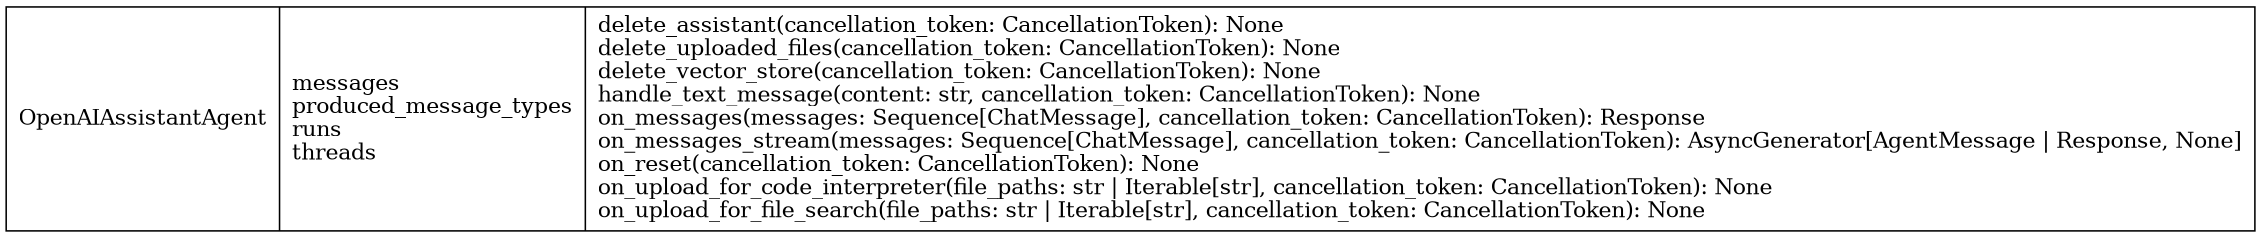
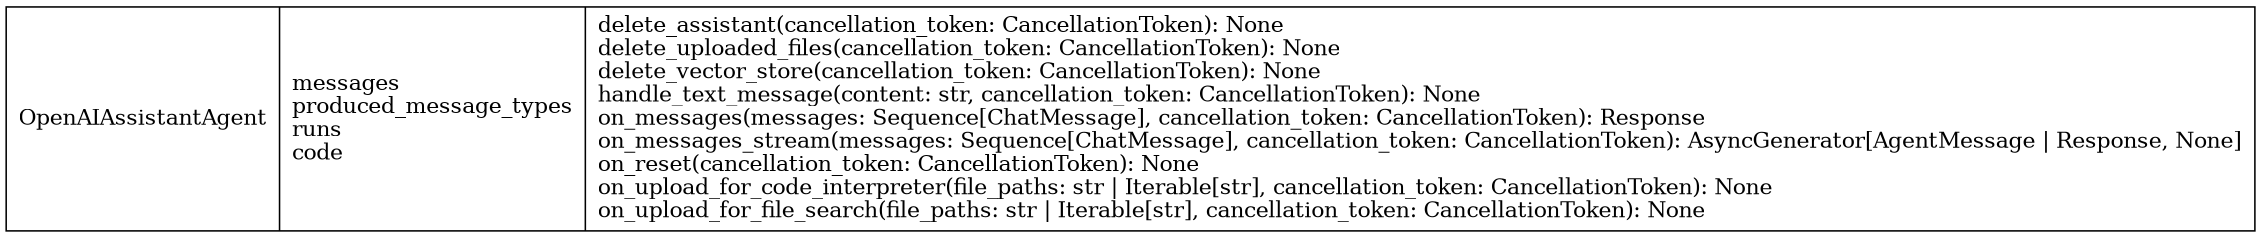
  digraph {
    rankdir=LR
-   n1 [color=black fontcolor=black label=<{OpenAIAssistantAgent|messages<br ALIGN="LEFT"/>produced_message_types<br ALIGN="LEFT"/>runs<br ALIGN="LEFT"/>threads<br ALIGN="LEFT"/>|delete_assistant(cancellation_token: CancellationToken): None<br ALIGN="LEFT"/>delete_uploaded_files(cancellation_token: CancellationToken): None<br ALIGN="LEFT"/>delete_vector_store(cancellation_token: CancellationToken): None<br ALIGN="LEFT"/>handle_text_message(content: str, cancellation_token: CancellationToken): None<br ALIGN="LEFT"/>on_messages(messages: Sequence[ChatMessage], cancellation_token: CancellationToken): Response<br ALIGN="LEFT"/>on_messages_stream(messages: Sequence[ChatMessage], cancellation_token: CancellationToken): AsyncGenerator[AgentMessage \| Response, None]<br ALIGN="LEFT"/>on_reset(cancellation_token: CancellationToken): None<br ALIGN="LEFT"/>on_upload_for_code_interpreter(file_paths: str \| Iterable[str], cancellation_token: CancellationToken): None<br ALIGN="LEFT"/>on_upload_for_file_search(file_paths: str \| Iterable[str], cancellation_token: CancellationToken): None<br ALIGN="LEFT"/>}> shape=record style=solid]
+   n1 [color=black fontcolor=black label=<{OpenAIAssistantAgent|messages<br ALIGN="LEFT"/>produced_message_types<br ALIGN="LEFT"/>runs<br ALIGN="LEFT"/>code<br ALIGN="LEFT"/>|delete_assistant(cancellation_token: CancellationToken): None<br ALIGN="LEFT"/>delete_uploaded_files(cancellation_token: CancellationToken): None<br ALIGN="LEFT"/>delete_vector_store(cancellation_token: CancellationToken): None<br ALIGN="LEFT"/>handle_text_message(content: str, cancellation_token: CancellationToken): None<br ALIGN="LEFT"/>on_messages(messages: Sequence[ChatMessage], cancellation_token: CancellationToken): Response<br ALIGN="LEFT"/>on_messages_stream(messages: Sequence[ChatMessage], cancellation_token: CancellationToken): AsyncGenerator[AgentMessage \| Response, None]<br ALIGN="LEFT"/>on_reset(cancellation_token: CancellationToken): None<br ALIGN="LEFT"/>on_upload_for_code_interpreter(file_paths: str \| Iterable[str], cancellation_token: CancellationToken): None<br ALIGN="LEFT"/>on_upload_for_file_search(file_paths: str \| Iterable[str], cancellation_token: CancellationToken): None<br ALIGN="LEFT"/>}> shape=record style=solid]
  }
